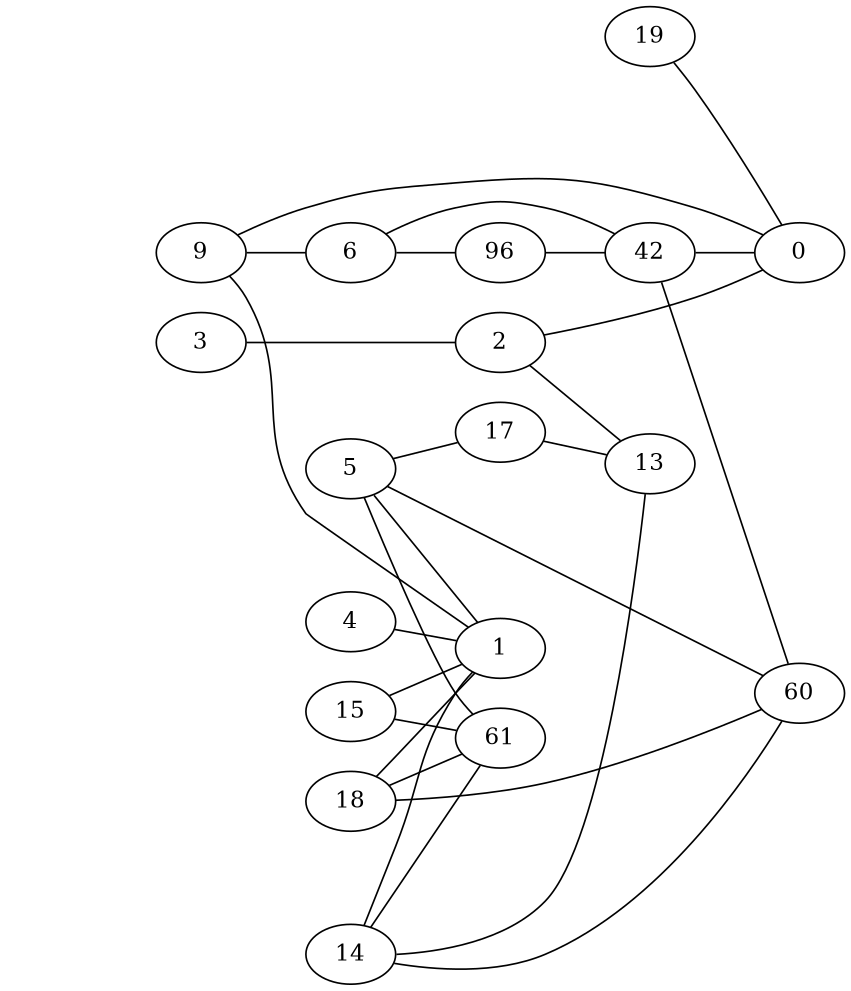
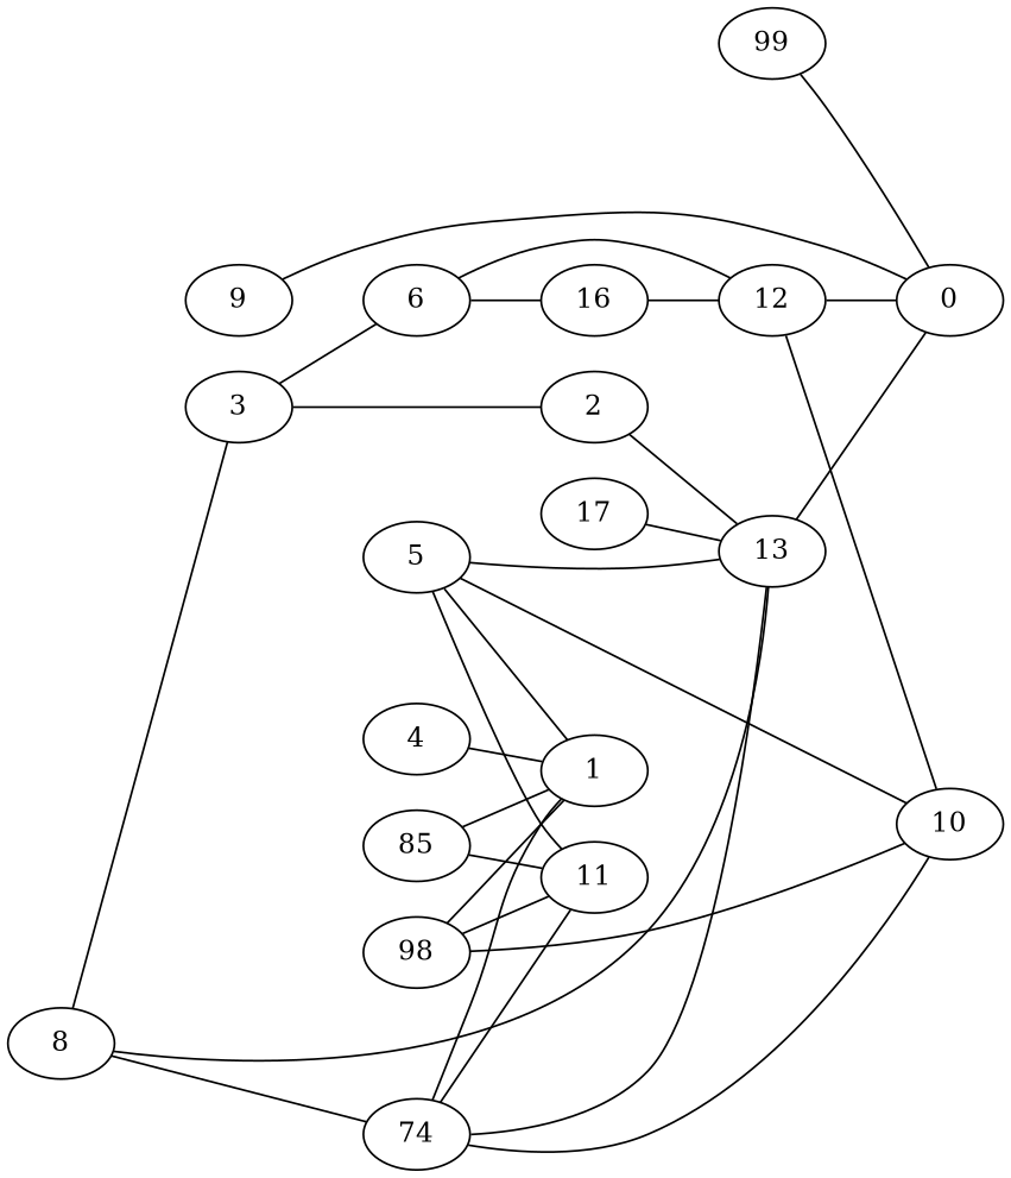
  digraph {
    rankdir=LR
    edge [color=black dir=none]
    2
-   19
+   19 [label=99]
    13
    17
    0
    6
-   16 [label=96]
-   12 [label=42]
-   10 [label=60]
+   16
+   12
+   10
    4
-   11 [label=61]
+   11
    1
    5
    9
-   14
+   8
+   14 [label=74]
    3
-   18
-   15
+   18 [label=98]
+   15 [label=85]
    subgraph sub_1 {
      2
      19
      13
      17
      0
      6
      16
      12
      10
      4
      11
      1
      5
      9
+     8
      14
      3
      18
      15
    }
    2 -> 13
    19 -> 0
-   2 -> 0
+   13 -> 0
    17 -> 13
    6 -> 16
    6 -> 12
    16 -> 12
    12 -> 0
    12 -> 10
    4 -> 1
-   5 -> 17
+   5 -> 13
    5 -> 10
    5 -> 11
    5 -> 1
    9 -> 0
-   9 -> 6
-   9 -> 1
+   3 -> 6
+   8 -> 13
+   8 -> 14
+   8 -> 3
    14 -> 13
    14 -> 10
    14 -> 11
    14 -> 1
    3 -> 2
    18 -> 10
    18 -> 11
    18 -> 1
    15 -> 11
    15 -> 1
  }
